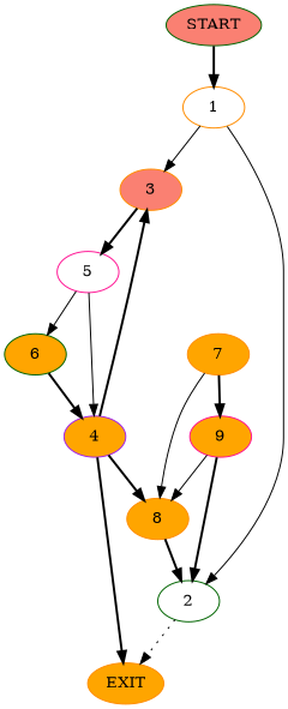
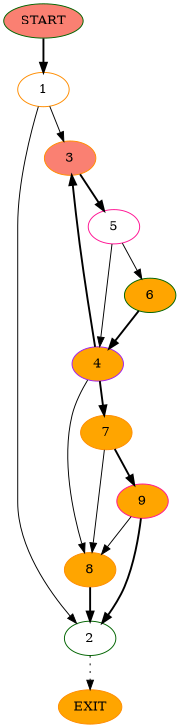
  digraph {
    node [color=darkorange fillcolor=orange style=filled]
    edge [style=bold]
    n1 [color=darkgreen fillcolor=salmon label=START]
    1 [fillcolor=white]
    2 [color=darkgreen fillcolor=white]
    3 [fillcolor=salmon]
    n5 [label=EXIT]
    5 [color=deeppink fillcolor=white]
    4 [color=purple]
    7
    8
    6 [color=darkgreen]
    9 [color=deeppink]
    n1 -> 1
    1 -> 2 [style=solid]
    1 -> 3 [style=solid]
    2 -> n5 [style=dotted]
    3 -> 5
    5 -> 4 [style=solid]
    5 -> 6 [style=solid]
    4 -> 3
-   4 -> n5
-   4 -> 8
+   4 -> 7
+   4 -> 8 [style=solid]
    7 -> 8 [style=solid]
    7 -> 9
    8 -> 2
    6 -> 4
    9 -> 2
    9 -> 8 [style=solid]
  }
